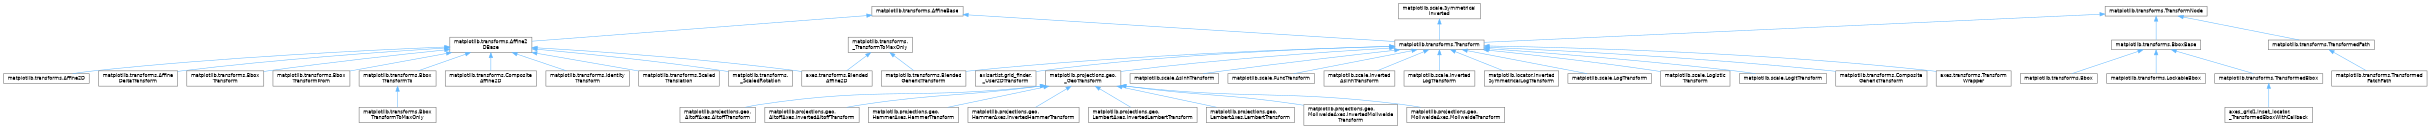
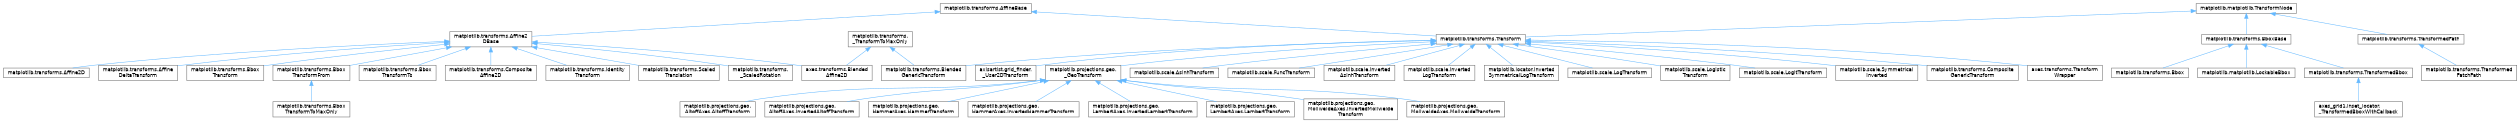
  digraph {
    rankdir=TB
    node [color=grey40 fillcolor=white fontname=Helvetica fontsize=10 shape=box style=filled]
    edge [color=steelblue1 dir=back fontname=Helvetica fontsize=10 labelfontname=Helvetica labelfontsize=10 style=solid]
    n1 [height=0.2 label="matplotlib.transforms.\l_TransformToMaxOnly" width=0.4]
    n2 [height=0.2 label="axes.transforms.Blended\lAffine2D" width=0.4]
    n3 [height=0.2 label="matplotlib.transforms.Blended\lGenericTransform" width=0.4]
-   n4 [height=0.2 label="matplotlib.transforms.TransformNode" width=0.4]
+   n4 [height=0.2 label="matplotlib.matplotlib.TransformNode" width=0.4]
    n5 [height=0.2 label="matplotlib.transforms.BboxBase" width=0.4]
    n6 [height=0.2 label="matplotlib.transforms.Transform" width=0.4]
    n7 [height=0.2 label="matplotlib.transforms.TransformedPath" width=0.4]
    n8 [height=0.2 label="matplotlib.transforms.Bbox" width=0.4]
-   n9 [height=0.2 label="matplotlib.transforms.LockableBbox" width=0.4]
+   n9 [height=0.2 label="matplotlib.matplotlib.LockableBbox" width=0.4]
    n10 [height=0.2 label="matplotlib.transforms.TransformedBbox" width=0.4]
    n11 [height=0.2 label="axisartist.grid_finder.\l_User2DTransform" width=0.4]
    n12 [height=0.2 label="matplotlib.projections.geo.\l_GeoTransform" width=0.4]
    n13 [height=0.2 label="matplotlib.scale.AsinhTransform" width=0.4]
    n14 [height=0.2 label="matplotlib.scale.FuncTransform" width=0.4]
    n15 [height=0.2 label="matplotlib.scale.Inverted\lAsinhTransform" width=0.4]
    n16 [height=0.2 label="matplotlib.scale.Inverted\lLogTransform" width=0.4]
    n17 [height=0.2 label="matplotlib.locator.Inverted\lSymmetricalLogTransform" width=0.4]
    n18 [height=0.2 label="matplotlib.scale.LogTransform" width=0.4]
    n19 [height=0.2 label="matplotlib.scale.Logistic\lTransform" width=0.4]
    n20 [height=0.2 label="matplotlib.scale.LogitTransform" width=0.4]
    n21 [height=0.2 label="matplotlib.scale.Symmetrical\lInverted" width=0.4]
    n22 [height=0.2 label="matplotlib.transforms.Composite\lGenericTransform" width=0.4]
    n23 [height=0.2 label="axes.transforms.Transform\lWrapper" width=0.4]
    n24 [height=0.2 label="matplotlib.transforms.Transformed\lPatchPath" width=0.4]
    n25 [height=0.2 label="axes_grid1.inset_locator.\l_TransformedBboxWithCallback" width=0.4]
    n26 [height=0.2 label="matplotlib.projections.geo.\lAitoffAxes.AitoffTransform" width=0.4]
    n27 [height=0.2 label="matplotlib.projections.geo.\lAitoffAxes.InvertedAitoffTransform" width=0.4]
    n28 [height=0.2 label="matplotlib.projections.geo.\lHammerAxes.HammerTransform" width=0.4]
    n29 [height=0.2 label="matplotlib.projections.geo.\lHammerAxes.InvertedHammerTransform" width=0.4]
    n30 [height=0.2 label="matplotlib.projections.geo.\lLambertAxes.InvertedLambertTransform" width=0.4]
    n31 [height=0.2 label="matplotlib.projections.geo.\lLambertAxes.LambertTransform" width=0.4]
    n32 [height=0.2 label="matplotlib.projections.geo.\lMollweideAxes.InvertedMollweide\lTransform" width=0.4]
    n33 [height=0.2 label="matplotlib.projections.geo.\lMollweideAxes.MollweideTransform" width=0.4]
    n34 [height=0.2 label="matplotlib.transforms.AffineBase" width=0.4]
    n35 [height=0.2 label="matplotlib.transforms.Affine2\lDBase" width=0.4]
    n36 [height=0.2 label="matplotlib.transforms.Affine2D" width=0.4]
    n37 [height=0.2 label="matplotlib.transforms.Affine\lDeltaTransform" width=0.4]
    n38 [height=0.2 label="matplotlib.transforms.Bbox\lTransform" width=0.4]
    n39 [height=0.2 label="matplotlib.transforms.Bbox\lTransformFrom" width=0.4]
    n40 [height=0.2 label="matplotlib.transforms.Bbox\lTransformTo" width=0.4]
    n41 [height=0.2 label="matplotlib.transforms.Composite\lAffine2D" width=0.4]
    n42 [height=0.2 label="matplotlib.transforms.Identity\lTransform" width=0.4]
    n43 [height=0.2 label="matplotlib.transforms.Scaled\lTranslation" width=0.4]
    n44 [height=0.2 label="matplotlib.transforms.\l_ScaledRotation" width=0.4]
    n45 [height=0.2 label="matplotlib.transforms.Bbox\lTransformToMaxOnly" width=0.4]
    n1 -> n2
    n1 -> n3
    n4 -> n5
    n4 -> n6
    n4 -> n7
    n5 -> n8
    n5 -> n9
    n5 -> n10
    n6 -> n3
    n6 -> n11
    n6 -> n12
    n6 -> n13
    n6 -> n14
    n6 -> n15
    n6 -> n16
    n6 -> n17
    n6 -> n18
    n6 -> n19
    n6 -> n20
-   n21 -> n6
+   n6 -> n21
    n6 -> n22
    n6 -> n23
    n7 -> n24
    n10 -> n25
    n12 -> n26
    n12 -> n27
    n12 -> n28
    n12 -> n29
    n12 -> n30
    n12 -> n31
    n12 -> n32
    n12 -> n33
    n34 -> n6
    n34 -> n35
    n35 -> n2
    n35 -> n36
    n35 -> n37
    n35 -> n38
    n35 -> n39
    n35 -> n40
    n35 -> n41
    n35 -> n42
    n35 -> n43
    n35 -> n44
-   n40 -> n45
+   n39 -> n45
  }
